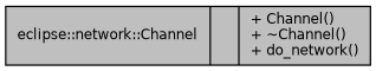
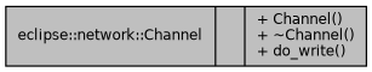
  digraph {
    rankdir=LR
-   n1 [color=black fillcolor=grey75 fontcolor=black fontname=Helvetica fontsize=10 height=0.2 label="{eclipse::network::Channel\n||+ Channel()\l+ ~Channel()\l+ do_network()\l}" shape=record style=filled width=0.4]
+   n1 [color=black fillcolor=grey75 fontcolor=black fontname=Helvetica fontsize=10 height=0.2 label="{eclipse::network::Channel\n||+ Channel()\l+ ~Channel()\l+ do_write()\l}" shape=record style=filled width=0.4]
  }
